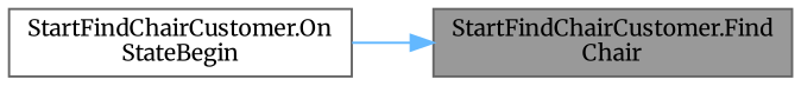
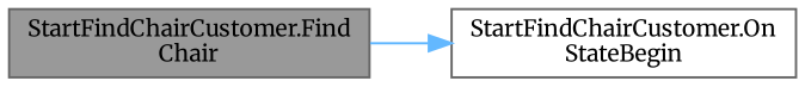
  digraph {
    rankdir=RL
    fontname=Merriweather
    node [fontname=Merriweather fontsize=10 shape=box style=filled]
    n1 [color=gray40 fillcolor=grey60 fontcolor=black height=0.2 label="StartFindChairCustomer.Find\lChair" width=0.4]
    n2 [color=grey40 fillcolor=white height=0.2 label="StartFindChairCustomer.On\lStateBegin" width=0.4]
-   n1 -> n2 [color=steelblue1 dir=back fontname=Merriweather fontsize=10 labelfontname=Helvetica labelfontsize=10 style=solid]
+   n2 -> n1 [color=steelblue1 dir=back fontname=Merriweather fontsize=10 labelfontname=Helvetica labelfontsize=10 style=solid]
  }
